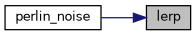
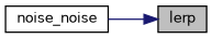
  digraph {
    rankdir=RL
    node [color=black fontname=Helvetica fontsize=10 shape=record]
    n1 [fillcolor=grey75 fontcolor=black height=0.2 label=lerp style=filled width=0.4]
-   n2 [height=0.2 label=perlin_noise width=0.4]
+   n2 [height=0.2 label=noise_noise width=0.4]
    n1 -> n2 [color=midnightblue dir=back fontname=Helvetica fontsize=10 labelfontname=Helvetica labelfontsize=10 style=solid]
  }
